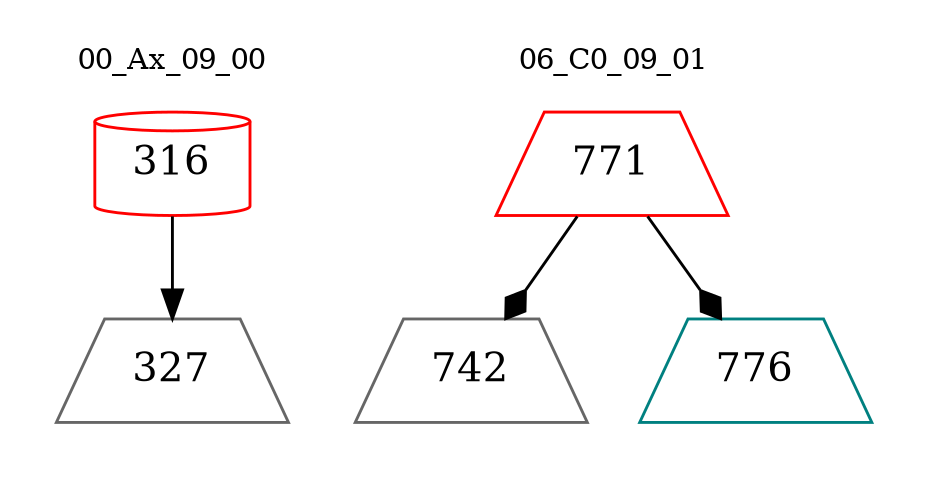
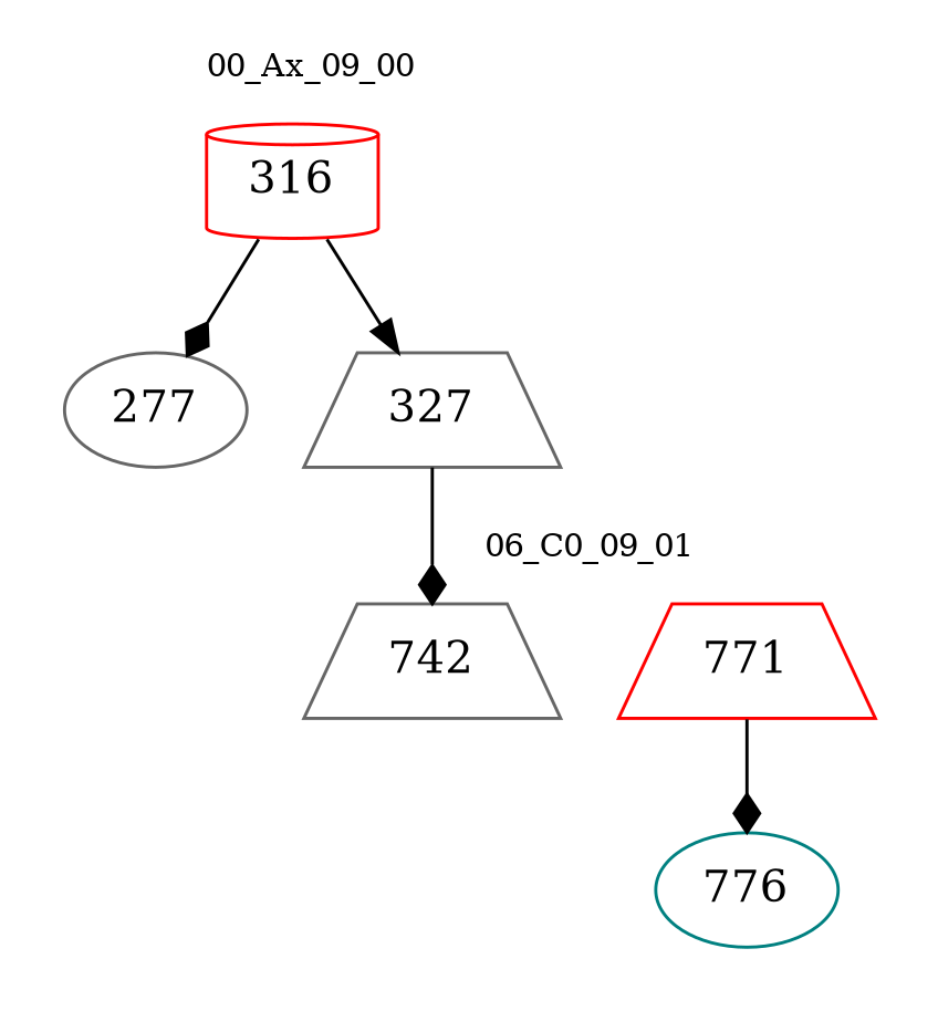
  digraph {
    node [color=gray40 shape=trapezium]
    edge [arrowhead=diamond color=black]
    n1 [color=red label=316 shape=cylinder]
+   n2 [label=277 shape=ellipse]
    n3 [label=327]
    n4 [color=red label=771]
    n5 [label=742]
-   n6 [color=teal label=776]
+   n6 [color=teal label=776 shape=ellipse]
    subgraph cluster_1 {
      color=white
      fontsize=10
      label="00_Ax_09_00"
      n1
+     n2
      n3
    }
    subgraph cluster_2 {
      color=white
      fontsize=10
      label="06_C0_09_01"
      n4
      n5
      n6
    }
+   n1 -> n2
    n1 -> n3 [arrowhead=normal]
-   n4 -> n5
+   n3 -> n5
    n4 -> n6
  }
